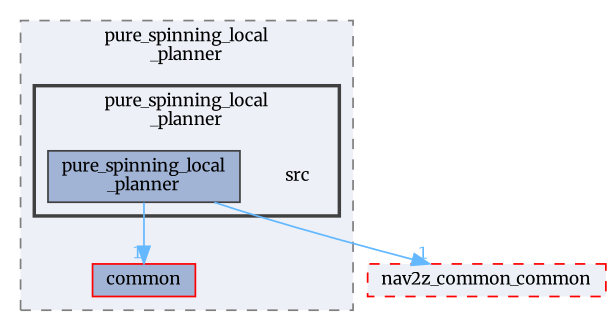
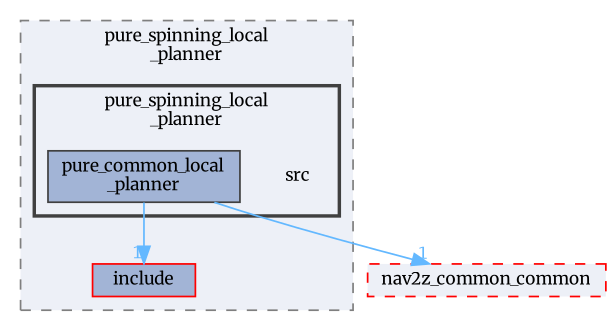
  digraph {
    compound=true
    fontname=Merriweather
    node [fontname=Merriweather fontsize=10 shape=box color=red fillcolor="#a2b4d6" style=filled]
    edge [color=steelblue1 fontcolor=steelblue1 fontname=Merriweather fontsize=10 headlabel=1 labeldistance=1.5 labelfontname=Helvetica labelfontsize=10]
    n1 [height=0.2 label=src shape=plaintext width=0.4 color="" fillcolor="" style=""]
-   n2 [color=grey25 height=0.2 label="pure_spinning_local\l_planner" width=0.4]
-   n3 [height=0.2 label=common width=0.4]
+   n2 [color=grey25 height=0.2 label="pure_common_local\l_planner" width=0.4]
+   n3 [height=0.2 label=include width=0.4]
    n4 [fillcolor="#edf0f7" height=0.2 label=nav2z_common_common style="filled,dashed" width=0.4]
    subgraph cluster_1 {
      bgcolor="#edf0f7"
      fontsize=10
      label="pure_spinning_local\l_planner"
      pencolor=grey50
      style="filled,dashed"
      n3
      subgraph cluster_2 {
        bgcolor="#edf0f7"
        fontsize=10
        label="pure_spinning_local\l_planner"
        pencolor=grey25
        style="filled,bold"
        n1
        n2
      }
    }
    n2 -> n3
    n2 -> n4
  }
